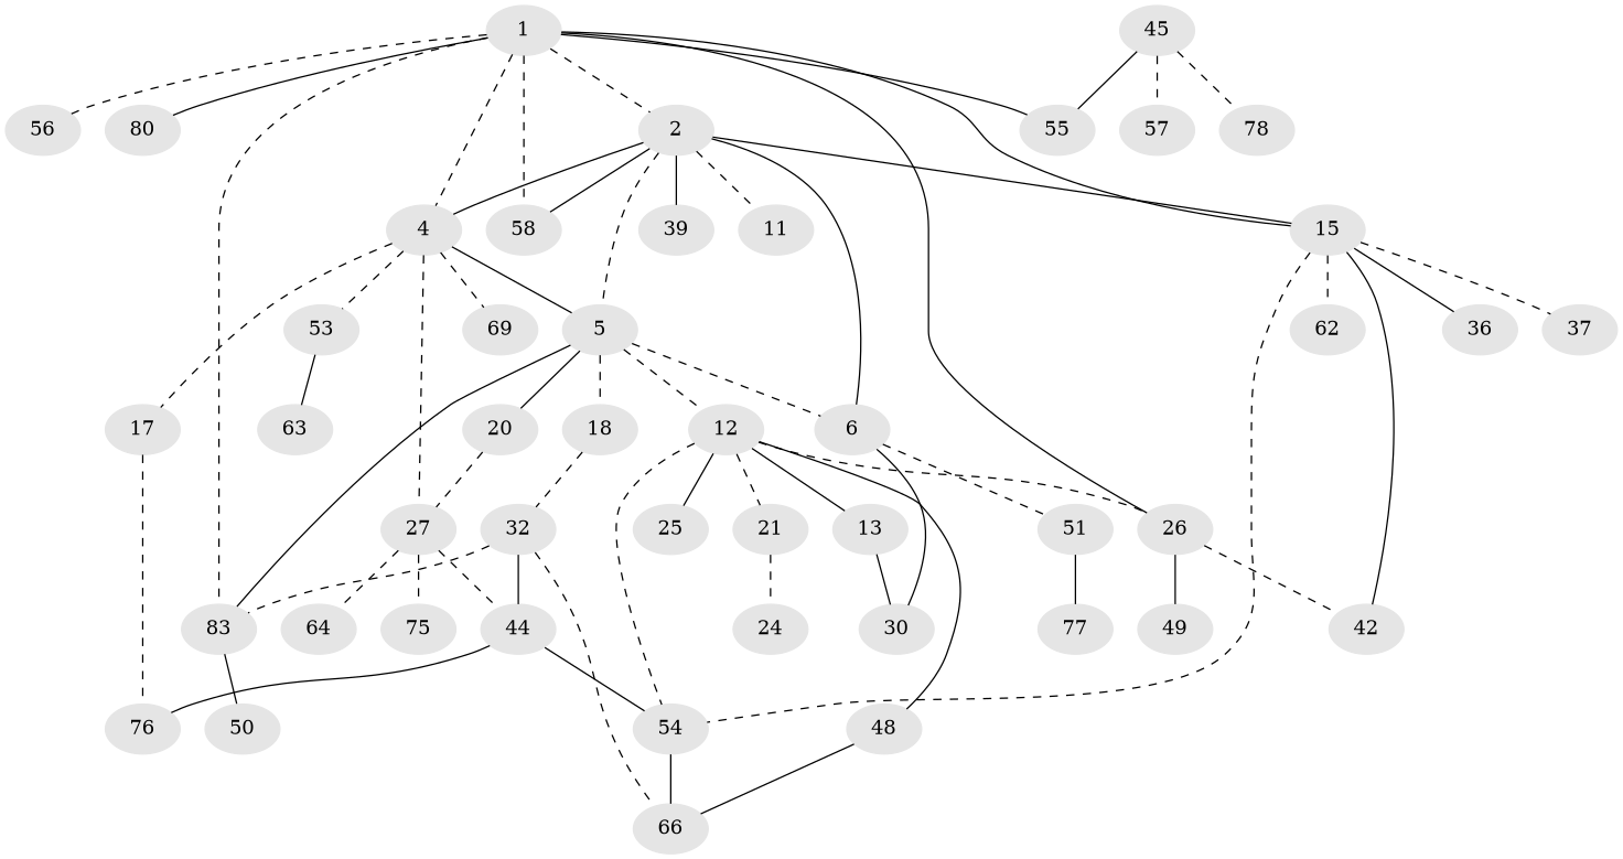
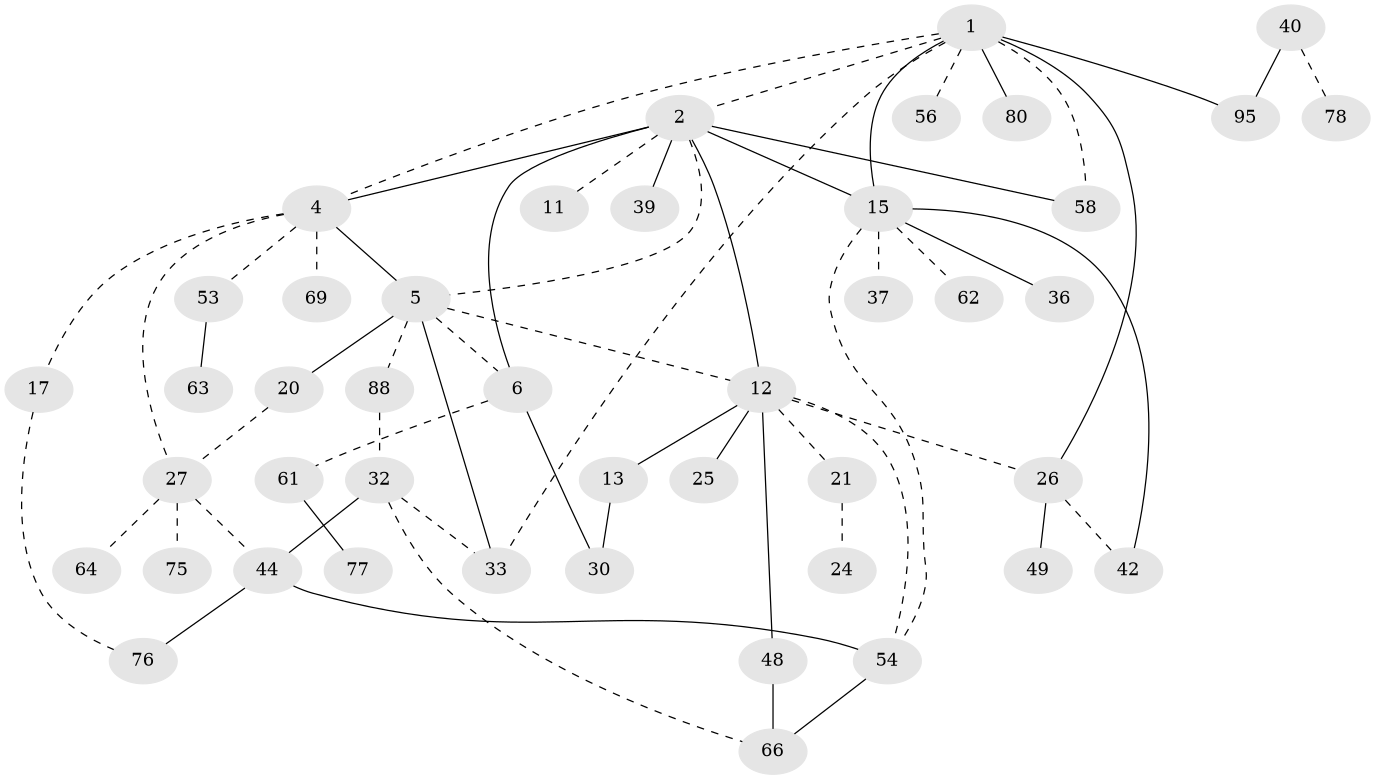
  graph {
    node [color=gray90 style=filled]
    edge [style=dashed]
    1 [super="+34"]
    2 [super="+3"]
    4 [super="+43+19+9"]
    15 [super="+59+29+23"]
    26 [super="+41+71"]
-   33 [label=83]
-   55
+   33
+   55 [label=95]
    56
    58
    80
    5 [super="+85+8"]
    6 [super="+7+16+10"]
    11 [super="+93"]
    12 [super="+22+14"]
    39 [super="+90"]
    17
    27 [super="+35"]
    53
    n19 [label=69]
    54 [super="+65"]
    36
    37
    42 [super="+47"]
    62
    49
-   50 [super="+88"]
-   18 [super="+28"]
+   18 [super="+28" label=88]
    20 [super="+31"]
    30 [super="+70+67"]
-   51
+   51 [label=61]
    13 [super="+82"]
    21
    25 [super="+38"]
    48
    76
    44 [super="+45+87+72"]
    64
    75
    63
    32
    77
    24 [super="+46"]
    66 [super="+91"]
-   40 [label=45]
-   57
+   40
    78
    1 -- 2
    1 -- 4
    1 -- 15 [style=solid]
    1 -- 26 [style=solid]
    1 -- 33
    1 -- 55 [style=solid]
    1 -- 56
    1 -- 58 [weight=2]
    1 -- 80 [style=solid]
    2 -- 4 [style=solid]
    2 -- 15 [style=solid]
    2 -- 58 [style=solid]
    2 -- 5
    2 -- 6 [style=solid weight=2]
    2 -- 11
+   2 -- 12 [style=solid]
    2 -- 39 [style=solid]
    4 -- 5 [style=solid]
    4 -- 17
    4 -- 27
    4 -- 53
    4 -- n19
    15 -- 54
    15 -- 36 [style=solid]
    15 -- 37
    15 -- 42 [style=solid]
    15 -- 62
    26 -- 42
    26 -- 49 [style=solid]
-   33 -- 50 [style=solid]
    5 -- 33 [style=solid]
    5 -- 6
    5 -- 12 [weight=2]
    5 -- 18
    5 -- 20 [style=solid]
    6 -- 30 [style=solid]
    6 -- 51
    12 -- 26
    12 -- 54
    12 -- 13 [style=solid]
    12 -- 21
    12 -- 25 [style=solid]
    12 -- 48 [style=solid]
    17 -- 76
    27 -- 44
    27 -- 64
    27 -- 75
    53 -- 63 [style=solid]
    54 -- 66 [style=solid]
    18 -- 32
    20 -- 27
    51 -- 77 [style=solid]
    13 -- 30 [style=solid]
    21 -- 24
    48 -- 66 [style=solid]
    44 -- 54 [style=solid]
    44 -- 76 [style=solid]
    32 -- 33
    32 -- 44 [style=solid]
    32 -- 66
    40 -- 55 [style=solid]
-   40 -- 57
    40 -- 78
  }
